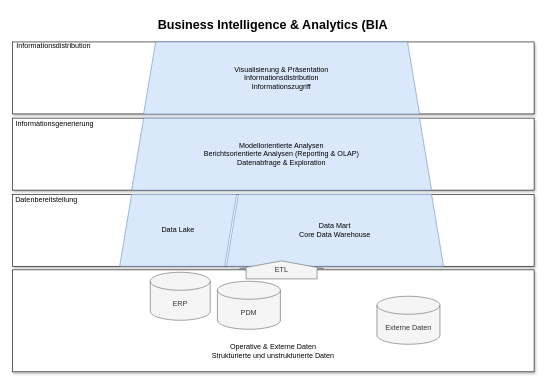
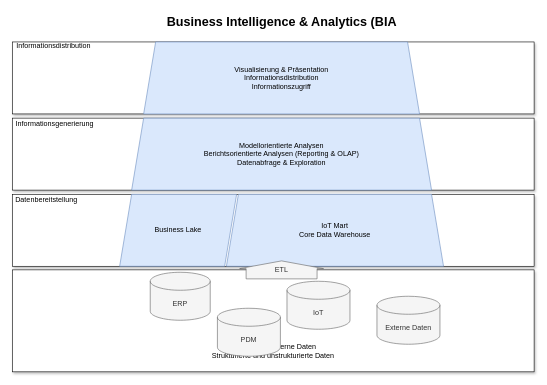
  <mxCell id="0" />
  <mxCell id="1" parent="0" />
  <mxCell id="2" value="&lt;div&gt;&lt;br&gt;&lt;/div&gt;&lt;div&gt;&lt;br&gt;&lt;/div&gt;&lt;div&gt;&lt;br&gt;&lt;/div&gt;&lt;div&gt;&lt;br&gt;&lt;/div&gt;&lt;div&gt;&lt;br&gt;&lt;/div&gt;&lt;div&gt;&lt;br&gt;&lt;/div&gt;" style="rounded=0;whiteSpace=wrap;html=1;shadow=1;" parent="1" vertex="1"><mxGeometry x="20" y="69" width="870" height="120" as="geometry" /></mxCell>
  <mxCell id="3" value="&lt;div&gt;&lt;br&gt;&lt;/div&gt;&lt;div&gt;&lt;br&gt;&lt;/div&gt;&lt;div&gt;&lt;br&gt;&lt;/div&gt;&lt;div&gt;&lt;br&gt;&lt;/div&gt;&lt;div&gt;&lt;br&gt;&lt;/div&gt;&lt;div&gt;&lt;br&gt;&lt;/div&gt;" style="rounded=0;whiteSpace=wrap;html=1;shadow=1;" parent="1" vertex="1"><mxGeometry x="20" y="196" width="870" height="120" as="geometry" /></mxCell>
  <mxCell id="4" value="&lt;div&gt;&lt;br&gt;&lt;/div&gt;&lt;div&gt;&lt;br&gt;&lt;/div&gt;&lt;div&gt;&lt;br&gt;&lt;/div&gt;&lt;div&gt;&lt;br&gt;&lt;/div&gt;&lt;div&gt;&lt;br&gt;&lt;/div&gt;&lt;div&gt;&lt;br&gt;&lt;/div&gt;" style="rounded=0;whiteSpace=wrap;html=1;shadow=1;" parent="1" vertex="1"><mxGeometry x="20" y="323" width="870" height="120" as="geometry" /></mxCell>
  <mxCell id="5" value="&lt;div&gt;&lt;br&gt;&lt;/div&gt;&lt;div&gt;&lt;br&gt;&lt;/div&gt;&lt;div&gt;&lt;br&gt;&lt;/div&gt;&lt;div&gt;&lt;br&gt;&lt;/div&gt;&lt;div&gt;&lt;br&gt;&lt;/div&gt;&lt;div&gt;&lt;br&gt;&lt;/div&gt;&lt;div&gt;&lt;br&gt;&lt;/div&gt;&lt;div&gt;Operative &amp;amp; Externe Daten&lt;/div&gt;&lt;div&gt;Strukturierte und unstrukturierte Daten&lt;br&gt;&lt;/div&gt;" style="rounded=0;whiteSpace=wrap;html=1;shadow=1;" parent="1" vertex="1"><mxGeometry x="20" y="449" width="870" height="170" as="geometry" /></mxCell>
- <mxCell id="6" value="Data Mart&lt;br&gt;Core Data Warehouse" style="shape=trapezoid;perimeter=trapezoidPerimeter;whiteSpace=wrap;html=1;fixedSize=1;fillColor=#dae8fc;strokeColor=#6c8ebf;" parent="1" vertex="1"><mxGeometry x="377" y="323" width="362" height="120" as="geometry" /></mxCell>
- <mxCell id="7" value="Data Lake" style="shape=parallelogram;perimeter=parallelogramPerimeter;whiteSpace=wrap;html=1;fixedSize=1;fillColor=#dae8fc;strokeColor=#6c8ebf;" parent="1" vertex="1"><mxGeometry x="199" y="323" width="195" height="120" as="geometry" /></mxCell>
+ <mxCell id="6" value="IoT Mart&lt;br&gt;Core Data Warehouse" style="shape=trapezoid;perimeter=trapezoidPerimeter;whiteSpace=wrap;html=1;fixedSize=1;fillColor=#dae8fc;strokeColor=#6c8ebf;" parent="1" vertex="1"><mxGeometry x="377" y="323" width="362" height="120" as="geometry" /></mxCell>
+ <mxCell id="7" value="Business Lake" style="shape=parallelogram;perimeter=parallelogramPerimeter;whiteSpace=wrap;html=1;fixedSize=1;fillColor=#dae8fc;strokeColor=#6c8ebf;" parent="1" vertex="1"><mxGeometry x="199" y="323" width="195" height="120" as="geometry" /></mxCell>
  <mxCell id="8" value="&lt;div&gt;Modellorientierte Analysen&lt;/div&gt;&lt;div&gt;Berichtsorientierte Analysen (Reporting &amp;amp; OLAP)&lt;/div&gt;&lt;div&gt;Datenabfrage &amp;amp; Exploration&lt;br&gt;&lt;/div&gt;" style="shape=trapezoid;perimeter=trapezoidPerimeter;whiteSpace=wrap;html=1;fixedSize=1;fillColor=#dae8fc;strokeColor=#6c8ebf;" parent="1" vertex="1"><mxGeometry x="219" y="196" width="500" height="120" as="geometry" /></mxCell>
  <mxCell id="9" value="&lt;div&gt;Visualisierung &amp;amp; Präsentation&lt;/div&gt;&lt;div&gt;Informationsdistribution&lt;/div&gt;&lt;div&gt;Informationszugriff&lt;br&gt;&lt;/div&gt;" style="shape=trapezoid;perimeter=trapezoidPerimeter;whiteSpace=wrap;html=1;fixedSize=1;fillColor=#dae8fc;strokeColor=#6c8ebf;" parent="1" vertex="1"><mxGeometry x="239" y="69" width="460" height="120" as="geometry" /></mxCell>
  <mxCell id="10" value="ERP" style="shape=cylinder3;whiteSpace=wrap;html=1;boundedLbl=1;backgroundOutline=1;size=15;fillColor=#f5f5f5;fontColor=#333333;strokeColor=#666666;" parent="1" vertex="1"><mxGeometry x="250" y="453" width="100" height="80" as="geometry" /></mxCell>
- <mxCell id="11" value="PDM" style="shape=cylinder3;whiteSpace=wrap;html=1;boundedLbl=1;backgroundOutline=1;size=15;fillColor=#f5f5f5;fontColor=#333333;strokeColor=#666666;" parent="1" vertex="1"><mxGeometry x="362" y="468" width="105" height="80" as="geometry" /></mxCell>
+ <mxCell id="11" value="PDM" style="shape=cylinder3;whiteSpace=wrap;html=1;boundedLbl=1;backgroundOutline=1;size=15;fillColor=#f5f5f5;fontColor=#333333;strokeColor=#666666;" parent="1" vertex="1"><mxGeometry x="362" y="513" width="105" height="80" as="geometry" /></mxCell>
+ <mxCell id="12" value="IoT" style="shape=cylinder3;whiteSpace=wrap;html=1;boundedLbl=1;backgroundOutline=1;size=15;fillColor=#f5f5f5;fontColor=#333333;strokeColor=#666666;" parent="1" vertex="1"><mxGeometry x="478" y="468" width="105" height="80" as="geometry" /></mxCell>
  <mxCell id="13" value="Externe Daten" style="shape=cylinder3;whiteSpace=wrap;html=1;boundedLbl=1;backgroundOutline=1;size=15;fillColor=#f5f5f5;fontColor=#333333;strokeColor=#666666;" parent="1" vertex="1"><mxGeometry x="628" y="493" width="105" height="80" as="geometry" /></mxCell>
  <mxCell id="14" value="ETL" style="shape=singleArrow;direction=north;whiteSpace=wrap;html=1;arrowWidth=0.845;arrowSize=0.43;fillColor=#f5f5f5;fontColor=#333333;strokeColor=#666666;" parent="1" vertex="1"><mxGeometry x="399" y="434" width="140" height="30" as="geometry" /></mxCell>
- <mxCell id="15" value="&lt;font size=&quot;1&quot;&gt;&lt;b&gt;&lt;font style=&quot;font-size: 21px;&quot;&gt;Business Intelligence &amp;amp; Analytics (BIA&lt;/font&gt;&lt;/b&gt;&lt;/font&gt;" style="text;html=1;strokeColor=none;fillColor=none;align=center;verticalAlign=middle;whiteSpace=wrap;rounded=0;" parent="1" vertex="1"><mxGeometry x="249.75" y="25" width="408.5" height="30" as="geometry" /></mxCell>
+ <mxCell id="15" value="&lt;font size=&quot;1&quot;&gt;&lt;b&gt;&lt;font style=&quot;font-size: 21px;&quot;&gt;Business Intelligence &amp;amp; Analytics (BIA&lt;/font&gt;&lt;/b&gt;&lt;/font&gt;" style="text;html=1;strokeColor=none;fillColor=none;align=center;verticalAlign=middle;whiteSpace=wrap;rounded=0;" parent="1" vertex="1"><mxGeometry x="264.75" y="20" width="408.5" height="30" as="geometry" /></mxCell>
  <mxCell id="16" value="Datenbereitstellung" style="text;html=1;strokeColor=none;fillColor=none;align=center;verticalAlign=middle;whiteSpace=wrap;rounded=0;rotation=0;" parent="1" vertex="1"><mxGeometry x="47" y="317" width="60" height="30" as="geometry" /></mxCell>
  <mxCell id="17" value="&lt;div&gt;Informationsgenerierung&lt;/div&gt;" style="text;html=1;strokeColor=none;fillColor=none;align=center;verticalAlign=middle;whiteSpace=wrap;rounded=0;rotation=0;" parent="1" vertex="1"><mxGeometry x="61" y="190" width="60" height="30" as="geometry" /></mxCell>
  <mxCell id="18" value="&lt;div&gt;Informationsdistribution&lt;/div&gt;" style="text;html=1;strokeColor=none;fillColor=none;align=center;verticalAlign=middle;whiteSpace=wrap;rounded=0;rotation=0;" parent="1" vertex="1"><mxGeometry x="59" y="61" width="60" height="30" as="geometry" /></mxCell>
